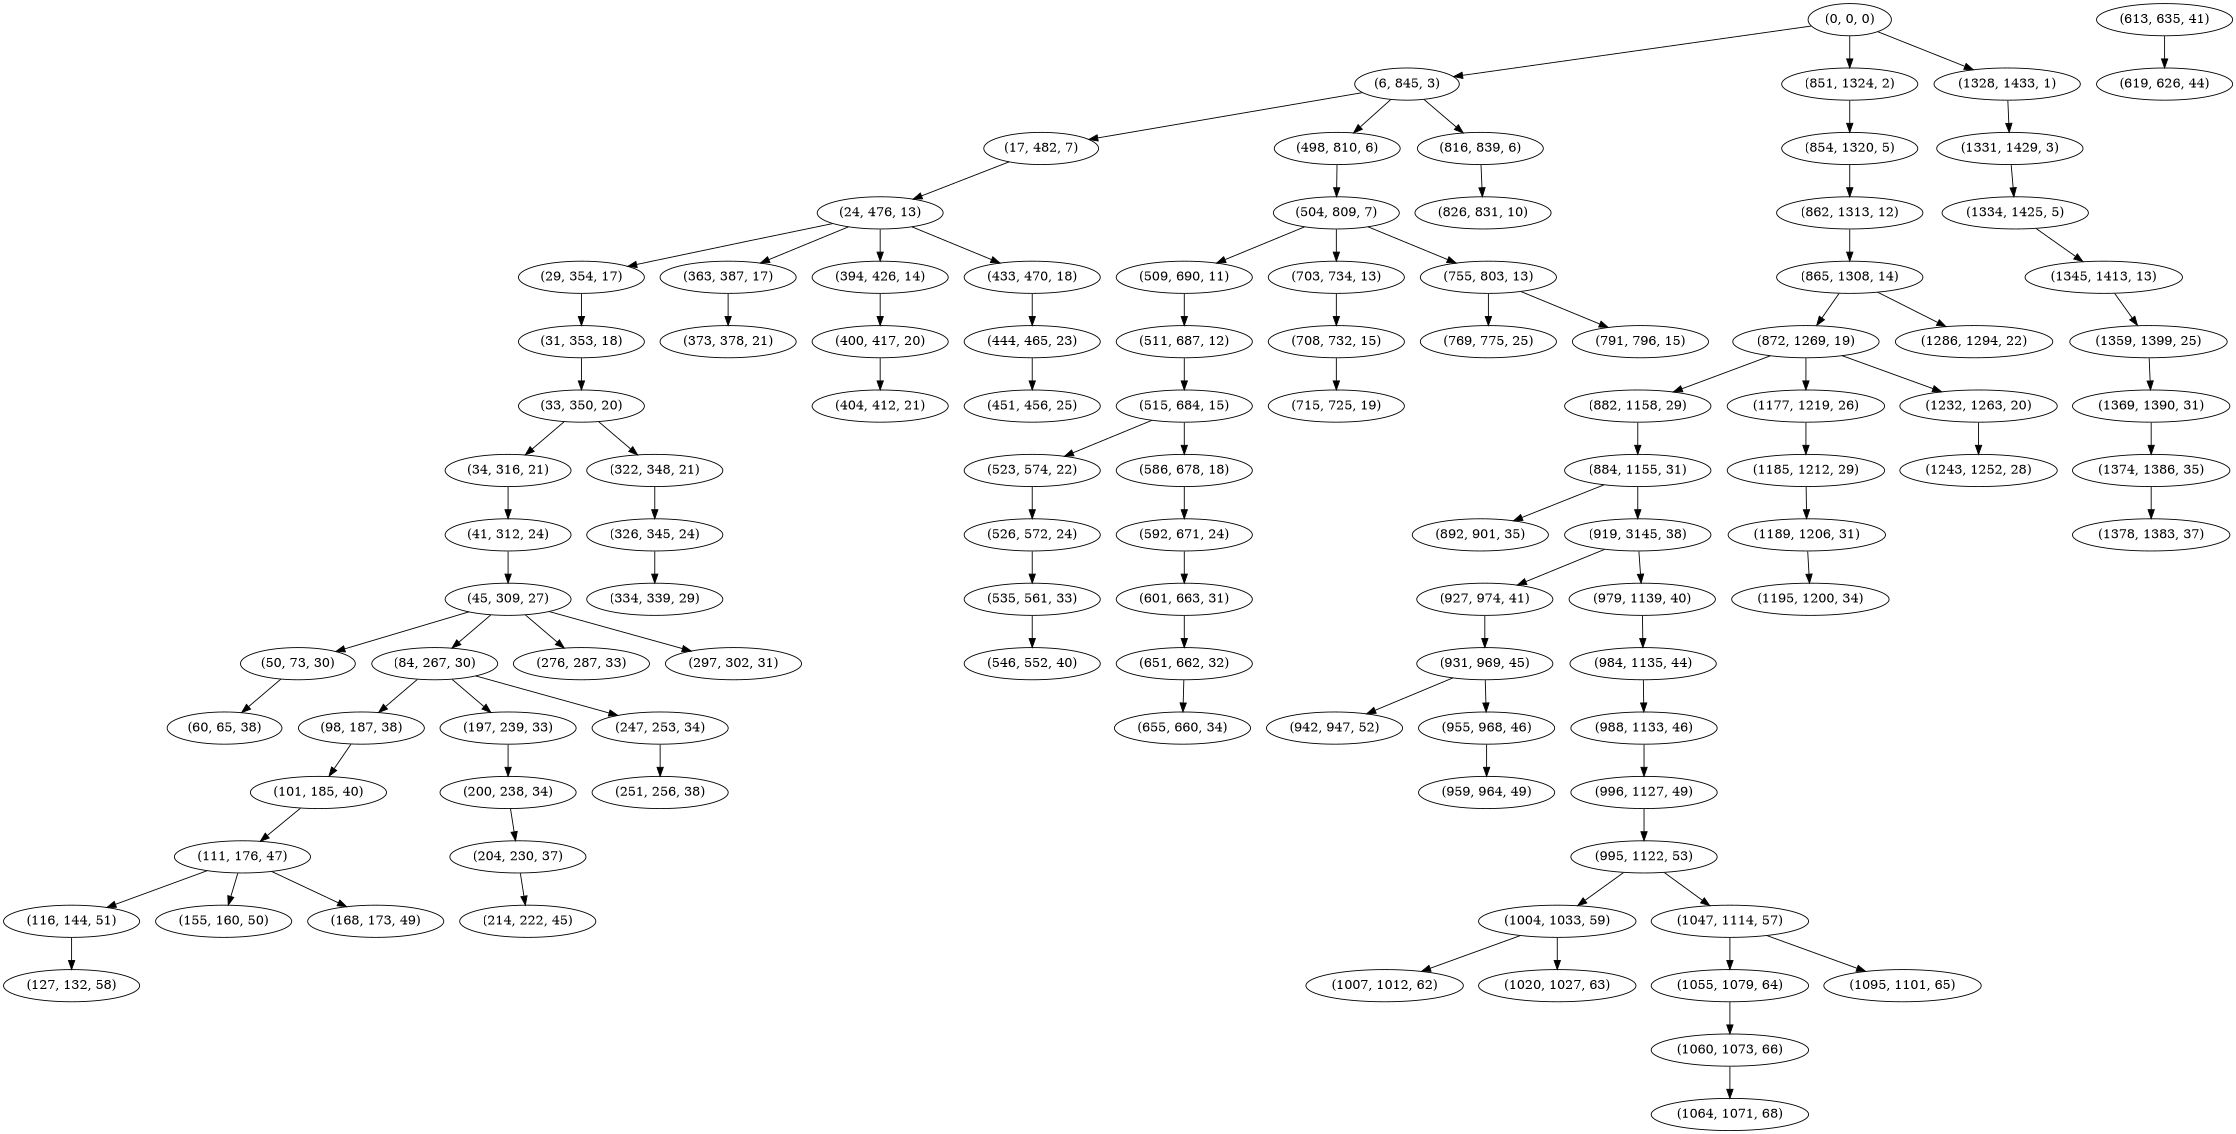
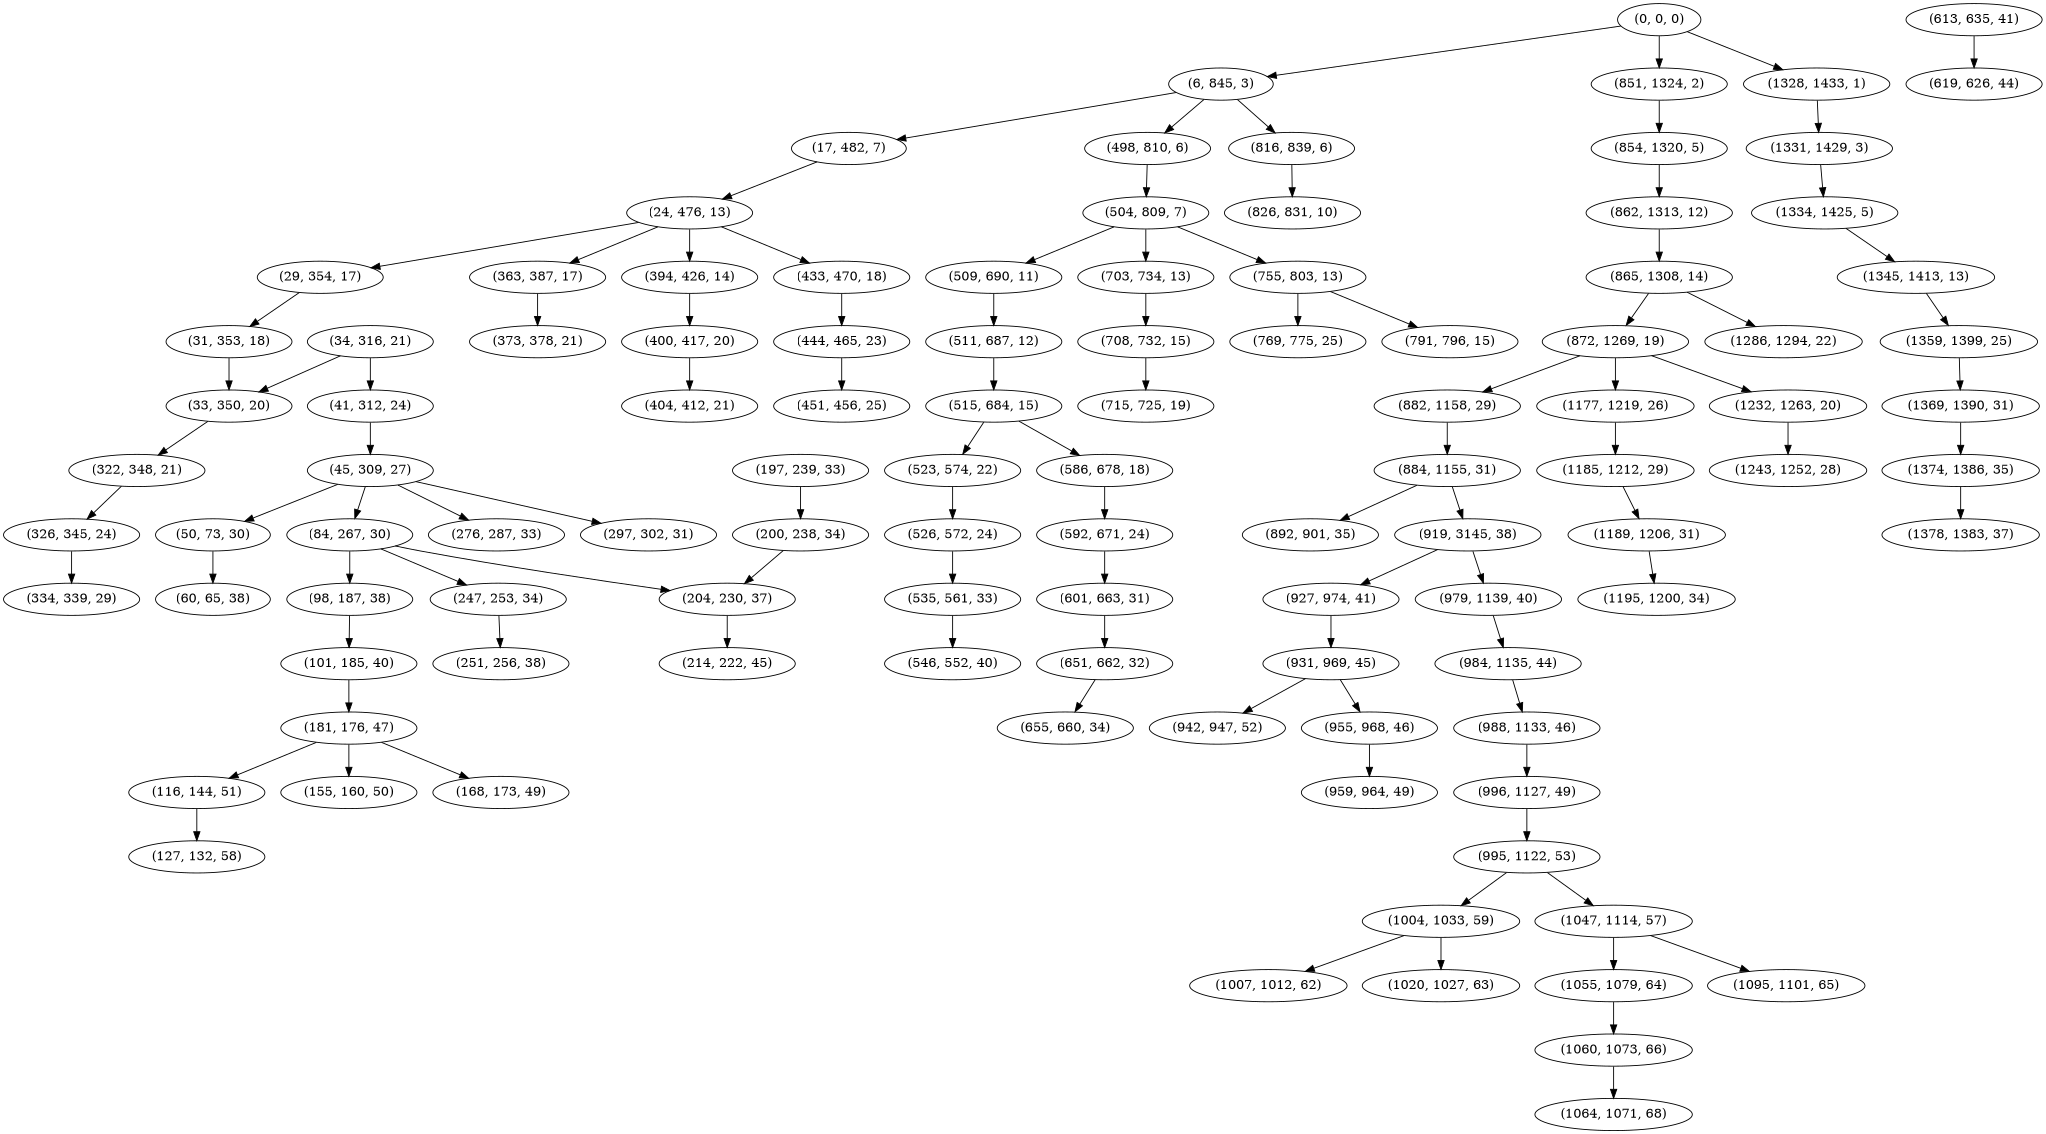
  digraph {
    "(0, 0, 0)"
    "(6, 845, 3)"
    "(851, 1324, 2)"
    "(1328, 1433, 1)"
    "(17, 482, 7)"
    "(498, 810, 6)"
    "(816, 839, 6)"
    "(854, 1320, 5)"
    "(1331, 1429, 3)"
    "(24, 476, 13)"
    "(504, 809, 7)"
    "(826, 831, 10)"
    "(29, 354, 17)"
    "(363, 387, 17)"
    "(394, 426, 14)"
    "(433, 470, 18)"
    "(31, 353, 18)"
    "(373, 378, 21)"
    "(400, 417, 20)"
    "(444, 465, 23)"
    "(33, 350, 20)"
    "(34, 316, 21)"
    "(322, 348, 21)"
    "(41, 312, 24)"
    "(326, 345, 24)"
    "(45, 309, 27)"
    "(50, 73, 30)"
    "(84, 267, 30)"
    "(276, 287, 33)"
    "(297, 302, 31)"
    "(60, 65, 38)"
    "(98, 187, 38)"
    "(197, 239, 33)"
    n34 [label="(247, 253, 34)"]
    "(101, 185, 40)"
    "(200, 238, 34)"
    "(251, 256, 38)"
-   "(111, 176, 47)"
+   "(111, 176, 47)" [label="(181, 176, 47)"]
    "(116, 144, 51)"
    "(155, 160, 50)"
    "(168, 173, 49)"
    "(127, 132, 58)"
    "(204, 230, 37)"
    "(214, 222, 45)"
    "(334, 339, 29)"
    "(404, 412, 21)"
    "(451, 456, 25)"
    "(509, 690, 11)"
    "(703, 734, 13)"
    "(755, 803, 13)"
    "(511, 687, 12)"
    "(708, 732, 15)"
    "(769, 775, 25)"
    "(791, 796, 15)"
    "(515, 684, 15)"
    "(523, 574, 22)"
    "(586, 678, 18)"
    "(526, 572, 24)"
    "(592, 671, 24)"
    "(535, 561, 33)"
    "(546, 552, 40)"
    "(601, 663, 31)"
    "(651, 662, 32)"
    "(655, 660, 34)"
    "(613, 635, 41)"
    "(619, 626, 44)"
    "(715, 725, 19)"
    "(862, 1313, 12)"
    "(865, 1308, 14)"
    "(872, 1269, 19)"
    "(1286, 1294, 22)"
    "(882, 1158, 29)"
    "(1177, 1219, 26)"
    "(1232, 1263, 20)"
    "(884, 1155, 31)"
    "(1185, 1212, 29)"
    "(1243, 1252, 28)"
    "(892, 901, 35)"
    n79 [label="(919, 3145, 38)"]
    "(927, 974, 41)"
    "(979, 1139, 40)"
    "(931, 969, 45)"
    "(984, 1135, 44)"
    "(942, 947, 52)"
    "(955, 968, 46)"
    "(959, 964, 49)"
    "(988, 1133, 46)"
    n88 [label="(996, 1127, 49)"]
    "(995, 1122, 53)"
    "(1004, 1033, 59)"
    "(1047, 1114, 57)"
    "(1007, 1012, 62)"
    "(1020, 1027, 63)"
    "(1055, 1079, 64)"
    "(1095, 1101, 65)"
    "(1060, 1073, 66)"
    "(1064, 1071, 68)"
    "(1189, 1206, 31)"
    "(1195, 1200, 34)"
    "(1334, 1425, 5)"
    "(1345, 1413, 13)"
    "(1359, 1399, 25)"
    "(1369, 1390, 31)"
    "(1374, 1386, 35)"
    "(1378, 1383, 37)"
    "(0, 0, 0)" -> "(6, 845, 3)"
    "(0, 0, 0)" -> "(851, 1324, 2)"
    "(0, 0, 0)" -> "(1328, 1433, 1)"
    "(6, 845, 3)" -> "(17, 482, 7)"
    "(6, 845, 3)" -> "(498, 810, 6)"
    "(6, 845, 3)" -> "(816, 839, 6)"
    "(851, 1324, 2)" -> "(854, 1320, 5)"
    "(1328, 1433, 1)" -> "(1331, 1429, 3)"
    "(17, 482, 7)" -> "(24, 476, 13)"
    "(498, 810, 6)" -> "(504, 809, 7)"
    "(816, 839, 6)" -> "(826, 831, 10)"
    "(854, 1320, 5)" -> "(862, 1313, 12)"
    "(1331, 1429, 3)" -> "(1334, 1425, 5)"
    "(24, 476, 13)" -> "(29, 354, 17)"
    "(24, 476, 13)" -> "(363, 387, 17)"
    "(24, 476, 13)" -> "(394, 426, 14)"
    "(24, 476, 13)" -> "(433, 470, 18)"
    "(504, 809, 7)" -> "(509, 690, 11)"
    "(504, 809, 7)" -> "(703, 734, 13)"
    "(504, 809, 7)" -> "(755, 803, 13)"
    "(29, 354, 17)" -> "(31, 353, 18)"
    "(363, 387, 17)" -> "(373, 378, 21)"
    "(394, 426, 14)" -> "(400, 417, 20)"
    "(433, 470, 18)" -> "(444, 465, 23)"
    "(31, 353, 18)" -> "(33, 350, 20)"
    "(400, 417, 20)" -> "(404, 412, 21)"
    "(444, 465, 23)" -> "(451, 456, 25)"
-   "(33, 350, 20)" -> "(34, 316, 21)"
+   "(34, 316, 21)" -> "(33, 350, 20)"
    "(33, 350, 20)" -> "(322, 348, 21)"
    "(34, 316, 21)" -> "(41, 312, 24)"
    "(322, 348, 21)" -> "(326, 345, 24)"
    "(41, 312, 24)" -> "(45, 309, 27)"
    "(326, 345, 24)" -> "(334, 339, 29)"
    "(45, 309, 27)" -> "(50, 73, 30)"
    "(45, 309, 27)" -> "(84, 267, 30)"
    "(45, 309, 27)" -> "(276, 287, 33)"
    "(45, 309, 27)" -> "(297, 302, 31)"
    "(50, 73, 30)" -> "(60, 65, 38)"
    "(84, 267, 30)" -> "(98, 187, 38)"
-   "(84, 267, 30)" -> "(197, 239, 33)"
+   "(84, 267, 30)" -> "(204, 230, 37)"
    "(84, 267, 30)" -> n34
    "(98, 187, 38)" -> "(101, 185, 40)"
    "(197, 239, 33)" -> "(200, 238, 34)"
    n34 -> "(251, 256, 38)"
    "(101, 185, 40)" -> "(111, 176, 47)"
    "(200, 238, 34)" -> "(204, 230, 37)"
    "(111, 176, 47)" -> "(116, 144, 51)"
    "(111, 176, 47)" -> "(155, 160, 50)"
    "(111, 176, 47)" -> "(168, 173, 49)"
    "(116, 144, 51)" -> "(127, 132, 58)"
    "(204, 230, 37)" -> "(214, 222, 45)"
    "(509, 690, 11)" -> "(511, 687, 12)"
    "(703, 734, 13)" -> "(708, 732, 15)"
    "(755, 803, 13)" -> "(769, 775, 25)"
    "(755, 803, 13)" -> "(791, 796, 15)"
    "(511, 687, 12)" -> "(515, 684, 15)"
    "(708, 732, 15)" -> "(715, 725, 19)"
    "(515, 684, 15)" -> "(523, 574, 22)"
    "(515, 684, 15)" -> "(586, 678, 18)"
    "(523, 574, 22)" -> "(526, 572, 24)"
    "(586, 678, 18)" -> "(592, 671, 24)"
    "(526, 572, 24)" -> "(535, 561, 33)"
    "(592, 671, 24)" -> "(601, 663, 31)"
    "(535, 561, 33)" -> "(546, 552, 40)"
    "(601, 663, 31)" -> "(651, 662, 32)"
    "(651, 662, 32)" -> "(655, 660, 34)"
    "(613, 635, 41)" -> "(619, 626, 44)"
    "(862, 1313, 12)" -> "(865, 1308, 14)"
    "(865, 1308, 14)" -> "(872, 1269, 19)"
    "(865, 1308, 14)" -> "(1286, 1294, 22)"
    "(872, 1269, 19)" -> "(882, 1158, 29)"
    "(872, 1269, 19)" -> "(1177, 1219, 26)"
    "(872, 1269, 19)" -> "(1232, 1263, 20)"
    "(882, 1158, 29)" -> "(884, 1155, 31)"
    "(1177, 1219, 26)" -> "(1185, 1212, 29)"
    "(1232, 1263, 20)" -> "(1243, 1252, 28)"
    "(884, 1155, 31)" -> "(892, 901, 35)"
    "(884, 1155, 31)" -> n79
    "(1185, 1212, 29)" -> "(1189, 1206, 31)"
    n79 -> "(927, 974, 41)"
    n79 -> "(979, 1139, 40)"
    "(927, 974, 41)" -> "(931, 969, 45)"
    "(979, 1139, 40)" -> "(984, 1135, 44)"
    "(931, 969, 45)" -> "(942, 947, 52)"
    "(931, 969, 45)" -> "(955, 968, 46)"
    "(984, 1135, 44)" -> "(988, 1133, 46)"
    "(955, 968, 46)" -> "(959, 964, 49)"
    "(988, 1133, 46)" -> n88
    n88 -> "(995, 1122, 53)"
    "(995, 1122, 53)" -> "(1004, 1033, 59)"
    "(995, 1122, 53)" -> "(1047, 1114, 57)"
    "(1004, 1033, 59)" -> "(1007, 1012, 62)"
    "(1004, 1033, 59)" -> "(1020, 1027, 63)"
    "(1047, 1114, 57)" -> "(1055, 1079, 64)"
    "(1047, 1114, 57)" -> "(1095, 1101, 65)"
    "(1055, 1079, 64)" -> "(1060, 1073, 66)"
    "(1060, 1073, 66)" -> "(1064, 1071, 68)"
    "(1189, 1206, 31)" -> "(1195, 1200, 34)"
    "(1334, 1425, 5)" -> "(1345, 1413, 13)"
    "(1345, 1413, 13)" -> "(1359, 1399, 25)"
    "(1359, 1399, 25)" -> "(1369, 1390, 31)"
    "(1369, 1390, 31)" -> "(1374, 1386, 35)"
    "(1374, 1386, 35)" -> "(1378, 1383, 37)"
  }
